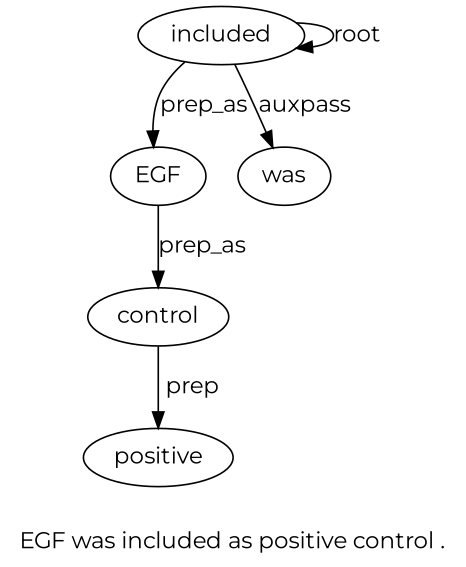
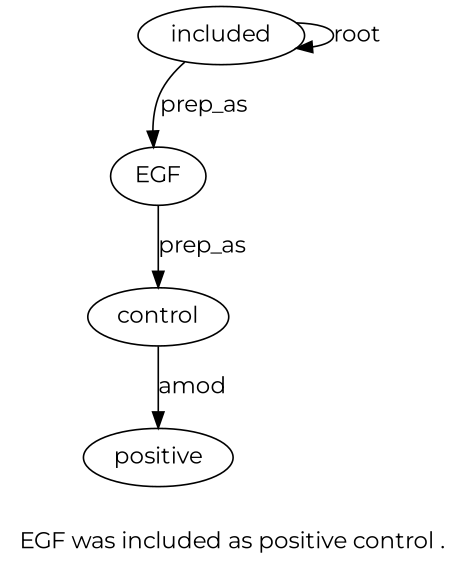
  digraph {
    fontname=Montserrat
    label="EGF was included as positive control ."
    node [fillcolor=white fontname=Montserrat style=filled]
    edge [fontname=Montserrat]
    n1 [label=included]
    n2 [label=EGF]
-   n3 [label=was]
    n4 [label=control]
    n5 [label=positive]
    n1 -> n1 [label=root]
    n1 -> n2 [label=prep_as]
-   n1 -> n3 [label=auxpass]
    n2 -> n4 [label=prep_as]
-   n4 -> n5 [label=prep]
+   n4 -> n5 [label=amod]
  }
